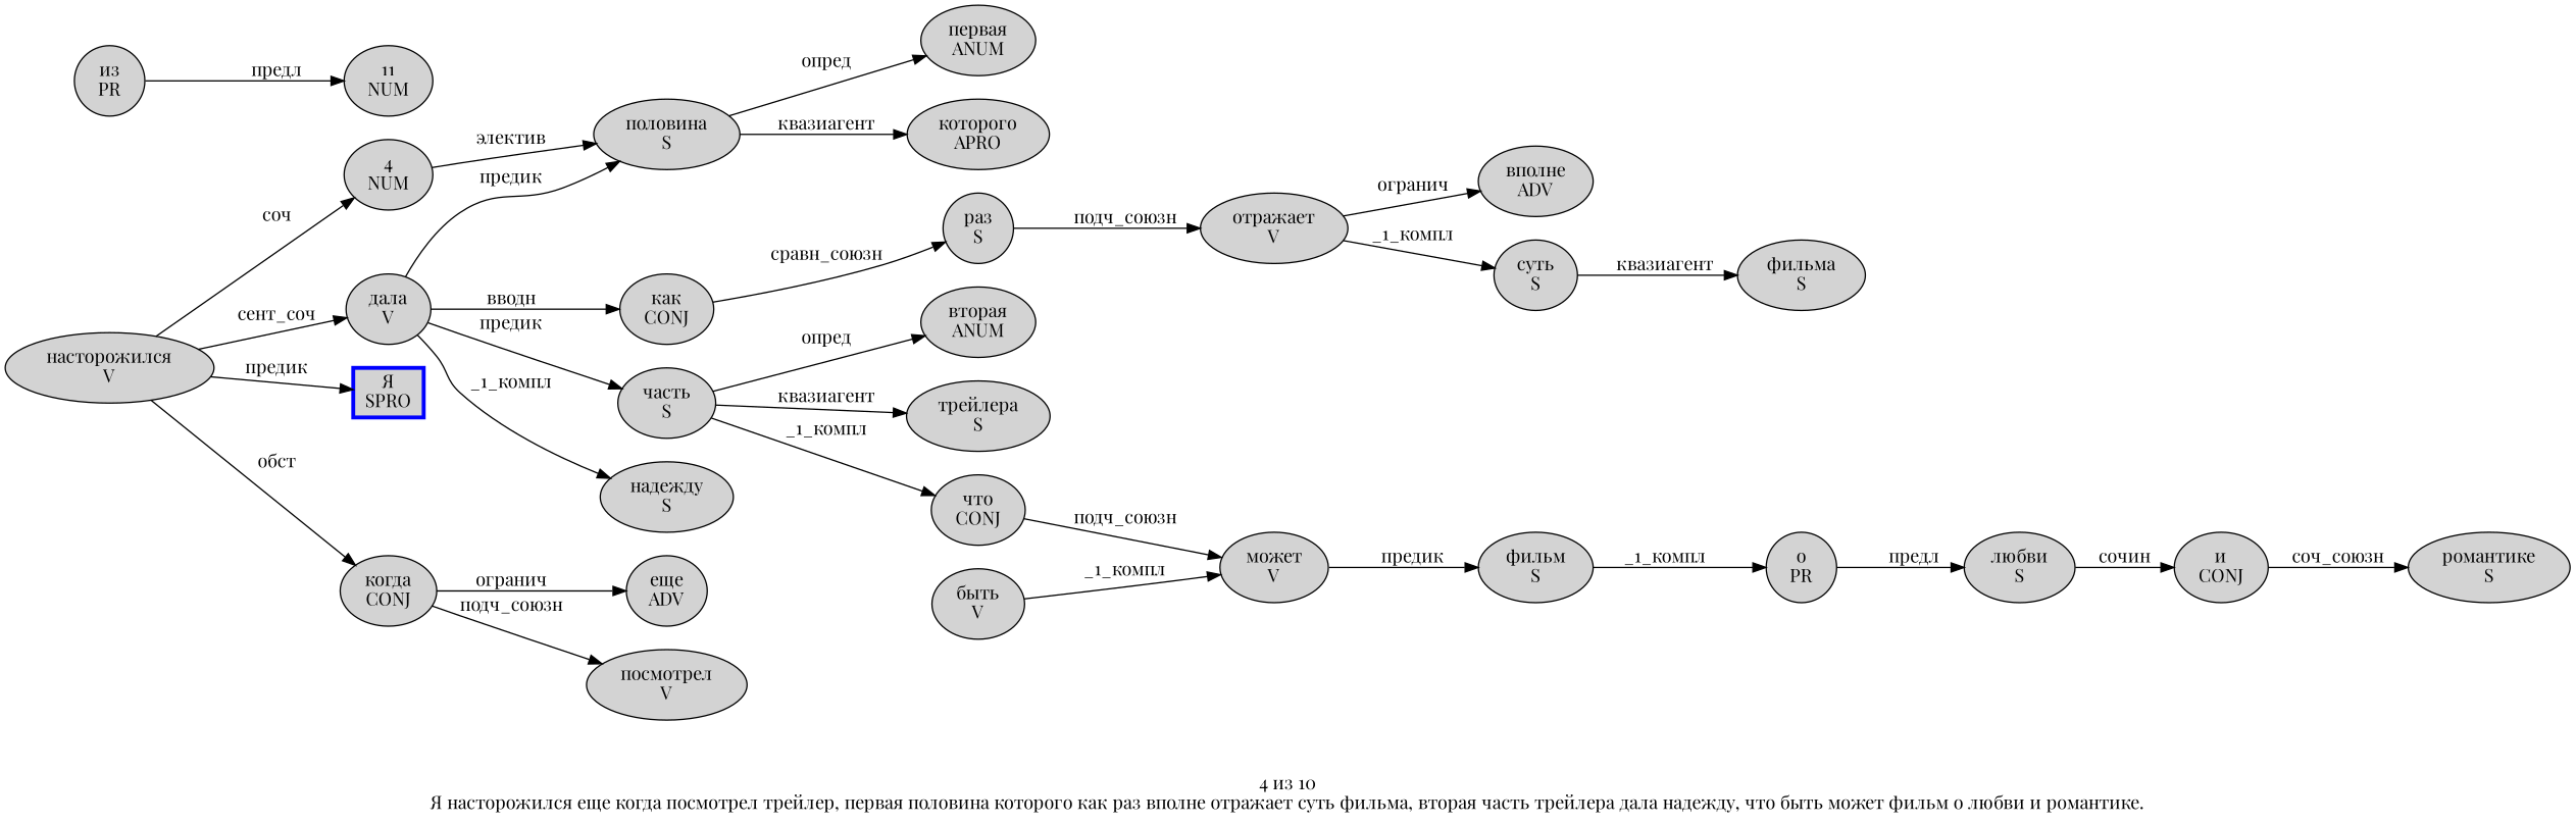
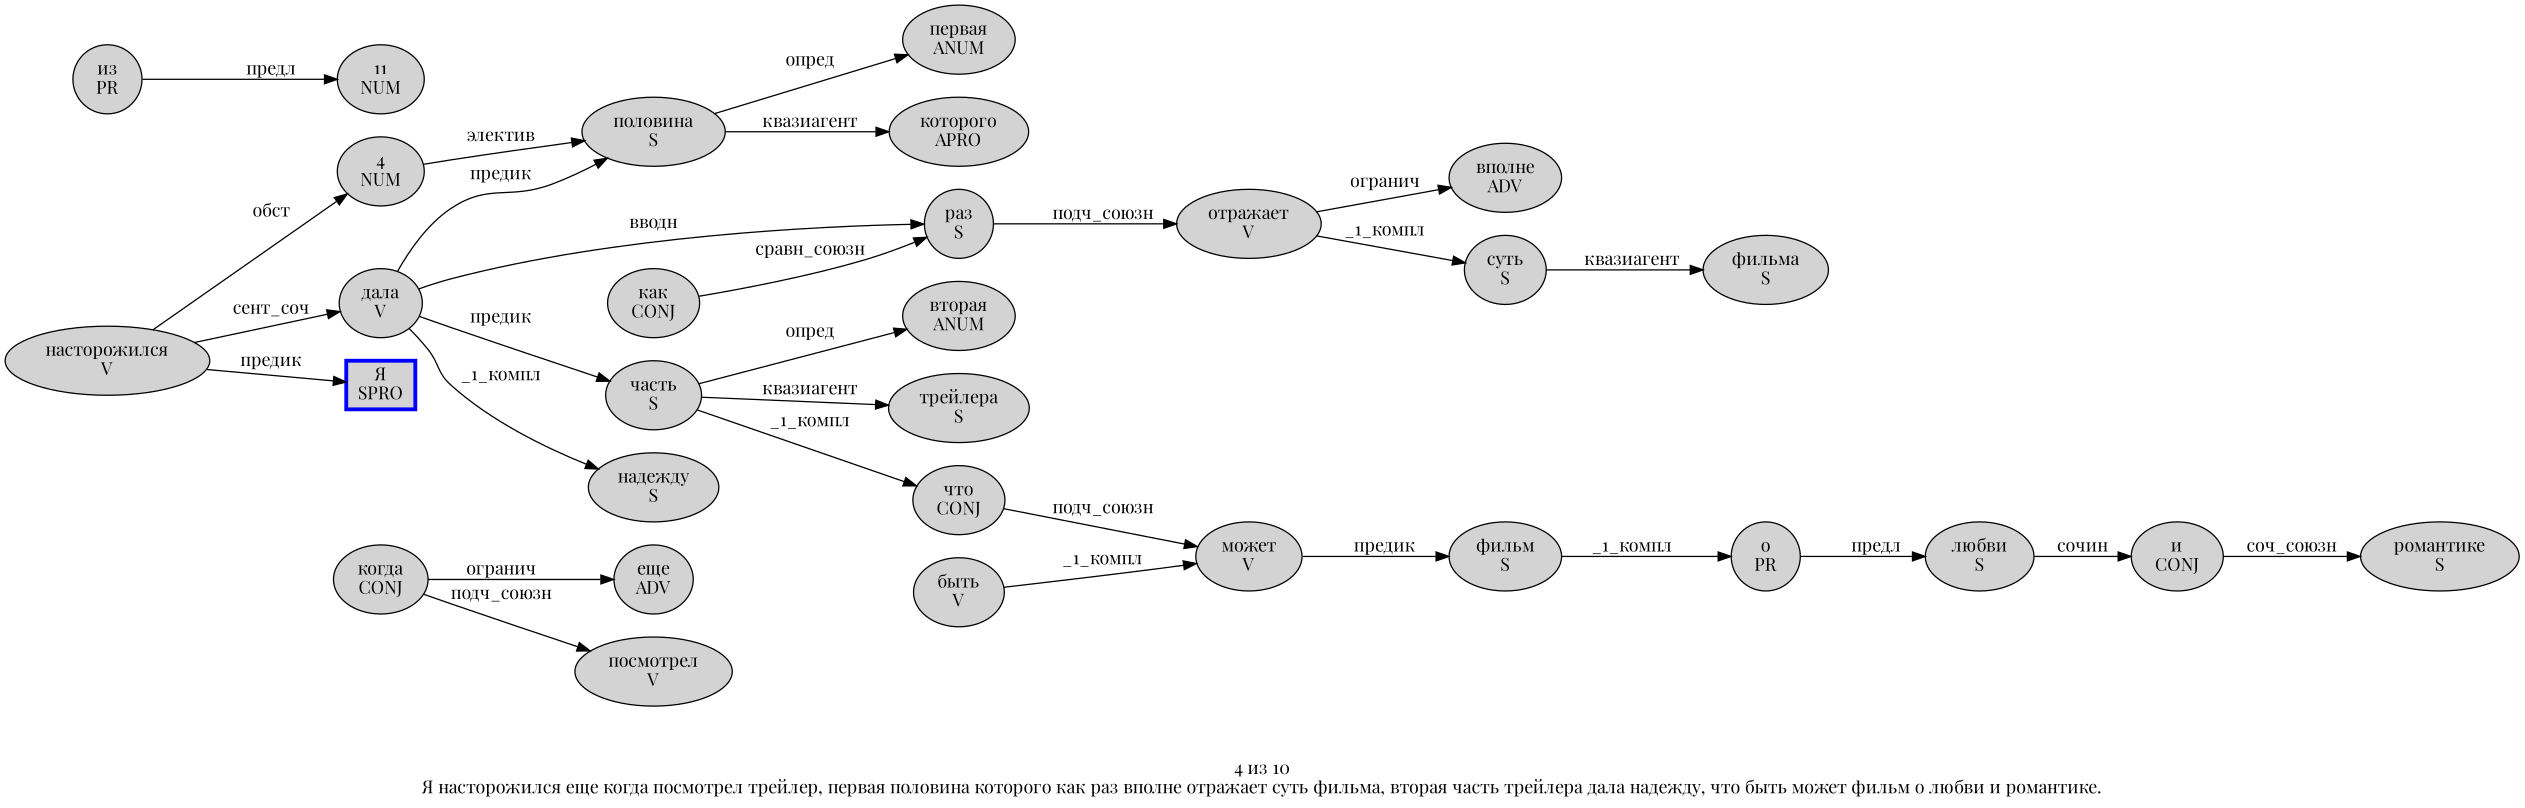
  digraph {
    fontname="Playfair Display"
    label="4 из 10\nЯ насторожился еще когда посмотрел трейлер, первая половина которого как раз вполне отражает суть фильма, вторая часть трейлера дала надежду, что быть может фильм о любви и романтике."
    rankdir=LR
    node [fillcolor=lightgray fontname="Playfair Display" penwidth=1 shape=ellipse style=filled]
    edge [fontname="Playfair Display"]
    n1 [label="4\nNUM"]
    n2 [label="половина\nS"]
    n3 [label="из\nPR"]
    n4 [label="11\nNUM"]
    n5 [color=blue label="Я\nSPRO" penwidth=3 shape=box]
    n6 [label="насторожился\nV"]
    n7 [label="когда\nCONJ"]
    n8 [label="дала\nV"]
    n9 [label="еще\nADV"]
    n10 [label="посмотрел\nV"]
    n11 [label="как\nCONJ"]
    n12 [label="часть\nS"]
    n13 [label="надежду\nS"]
    n14 [label="первая\nANUM"]
    n15 [label="которого\nAPRO"]
    n16 [label="раз\nS"]
    n17 [label="отражает\nV"]
    n18 [label="вполне\nADV"]
    n19 [label="суть\nS"]
    n20 [label="фильма\nS"]
    n21 [label="вторая\nANUM"]
    n22 [label="трейлера\nS"]
    n23 [label="что\nCONJ"]
    n24 [label="может\nV"]
    n25 [label="фильм\nS"]
    n26 [label="быть\nV"]
    n27 [label="о\nPR"]
    n28 [label="любви\nS"]
    n29 [label="и\nCONJ"]
    n30 [label="романтике\nS"]
    n1 -> n2 [label="электив"]
    n2 -> n14 [label="опред"]
    n2 -> n15 [label="квазиагент"]
    n3 -> n4 [label="предл"]
-   n6 -> n1 [label="соч"]
+   n6 -> n1 [label="обст"]
    n6 -> n5 [label="предик"]
-   n6 -> n7 [label="обст"]
    n6 -> n8 [label="сент_соч"]
    n7 -> n9 [label="огранич"]
    n7 -> n10 [label="подч_союзн"]
    n8 -> n2 [label="предик"]
-   n8 -> n11 [label="вводн"]
+   n8 -> n16 [label="вводн"]
    n8 -> n12 [label="предик"]
    n8 -> n13 [label="_1_компл"]
    n11 -> n16 [label="сравн_союзн"]
    n12 -> n21 [label="опред"]
    n12 -> n22 [label="квазиагент"]
    n12 -> n23 [label="_1_компл"]
    n16 -> n17 [label="подч_союзн"]
    n17 -> n18 [label="огранич"]
    n17 -> n19 [label="_1_компл"]
    n19 -> n20 [label="квазиагент"]
    n23 -> n24 [label="подч_союзн"]
    n24 -> n25 [label="предик"]
    n25 -> n27 [label="_1_компл"]
    n26 -> n24 [label="_1_компл"]
    n27 -> n28 [label="предл"]
    n28 -> n29 [label="сочин"]
    n29 -> n30 [label="соч_союзн"]
  }
